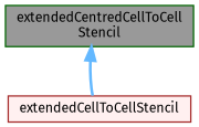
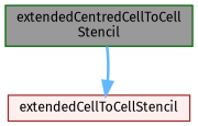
  digraph {
    fontname="Fira Sans"
    node [fontname="Fira Sans" fontsize=10 shape=box style=filled]
    n1 [color=darkgreen fillcolor=grey60 fontcolor=black height=0.2 label="extendedCentredCellToCell\lStencil" width=0.4]
    n2 [color=brown fillcolor="#FFF0F0" height=0.2 label=extendedCellToCellStencil width=0.4]
-   n1 -> n2 [color=steelblue1 dir=back fontname="Fira Sans" fontsize=10 labelfontname=Helvetica labelfontsize=10 style=bold]
+   n2 -> n1 [color=steelblue1 dir=back fontname="Fira Sans" fontsize=10 labelfontname=Helvetica labelfontsize=10 style=bold]
  }
